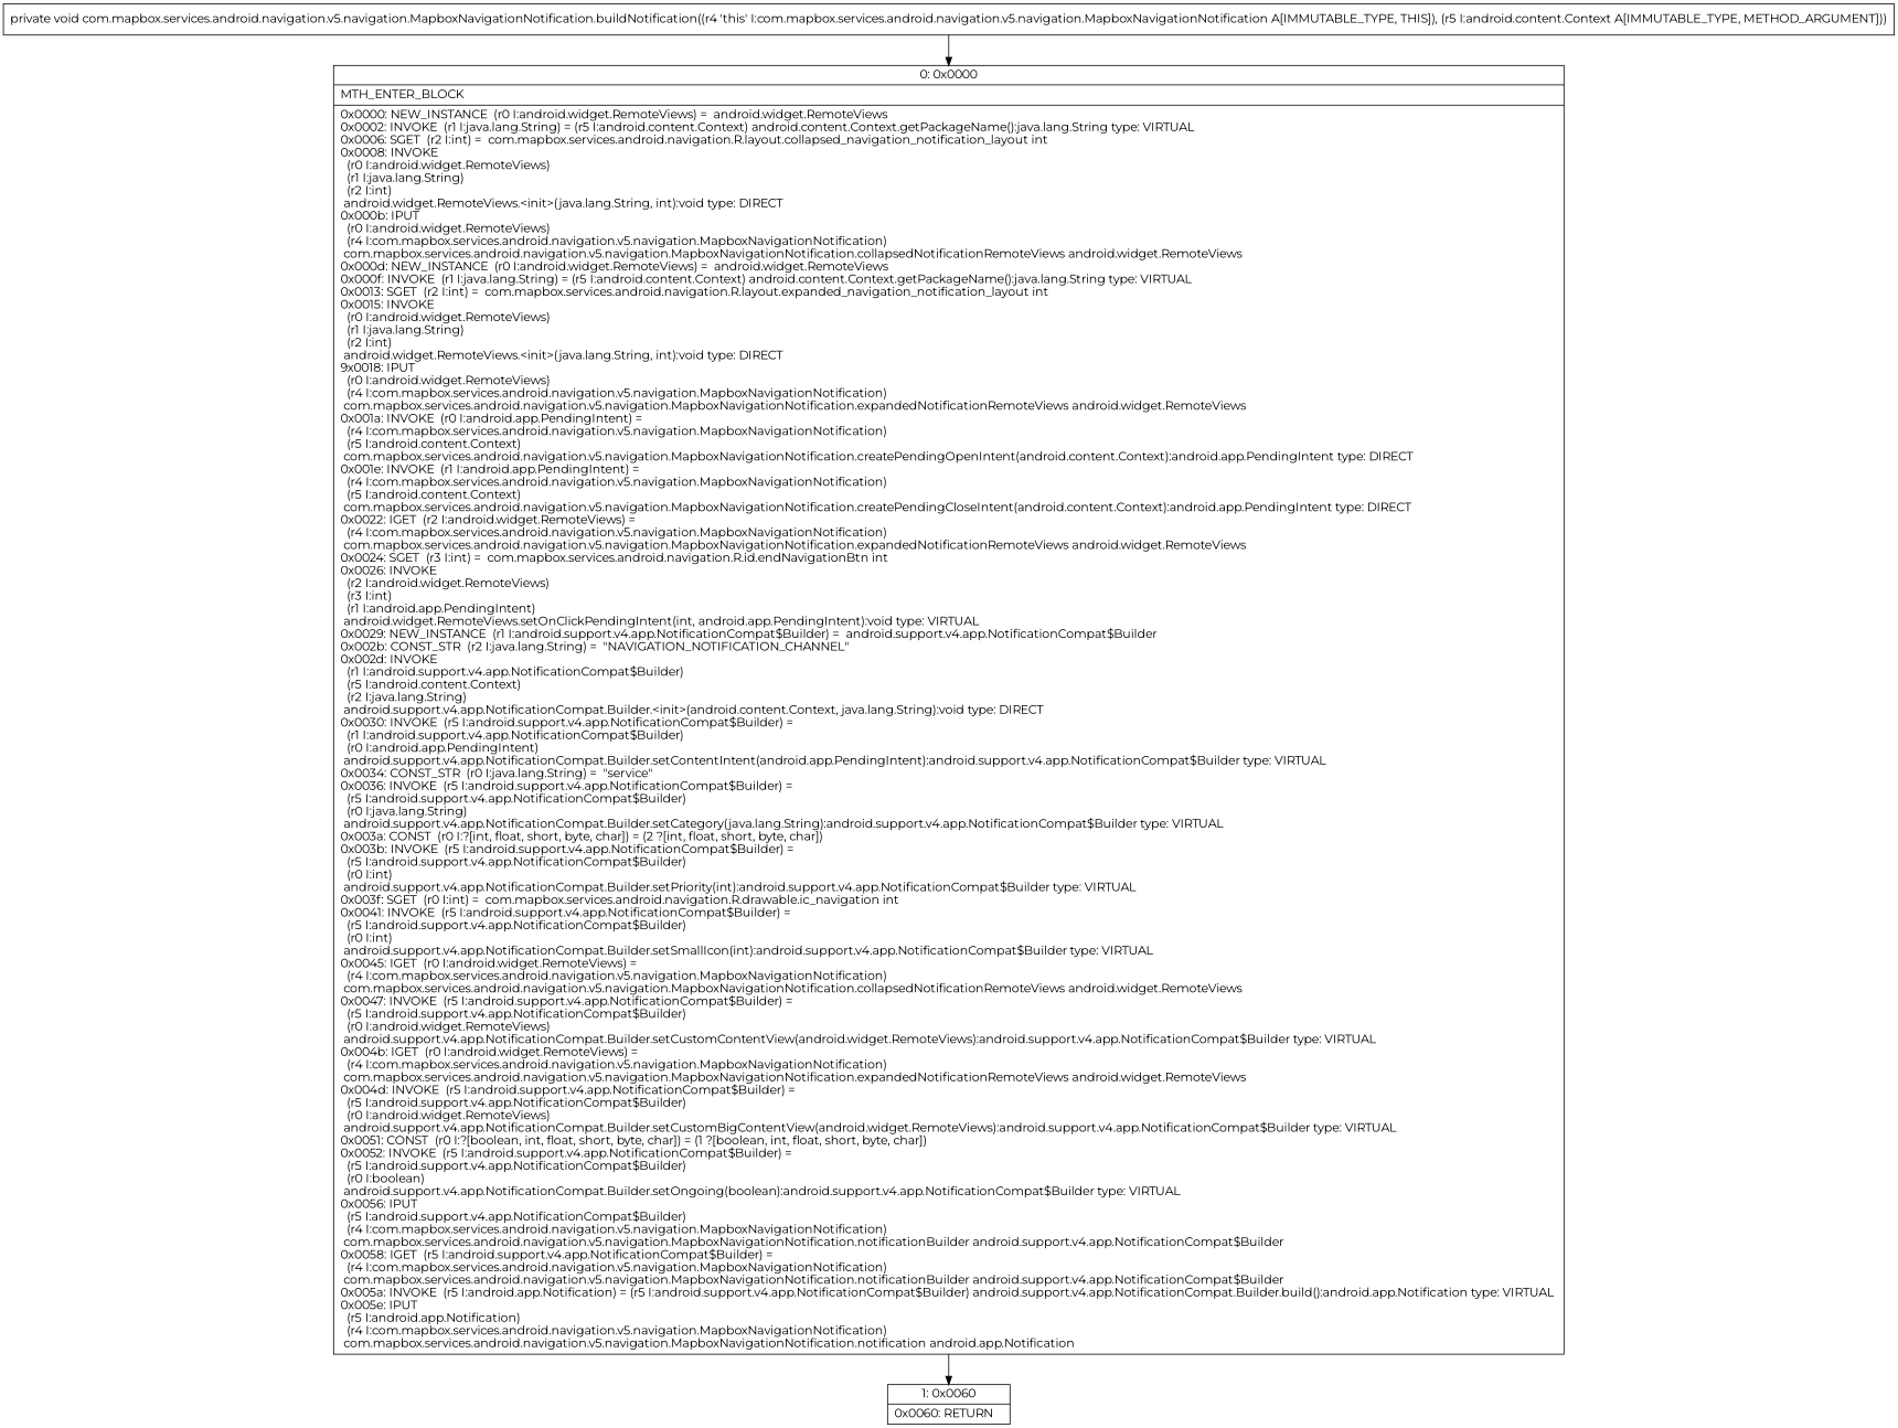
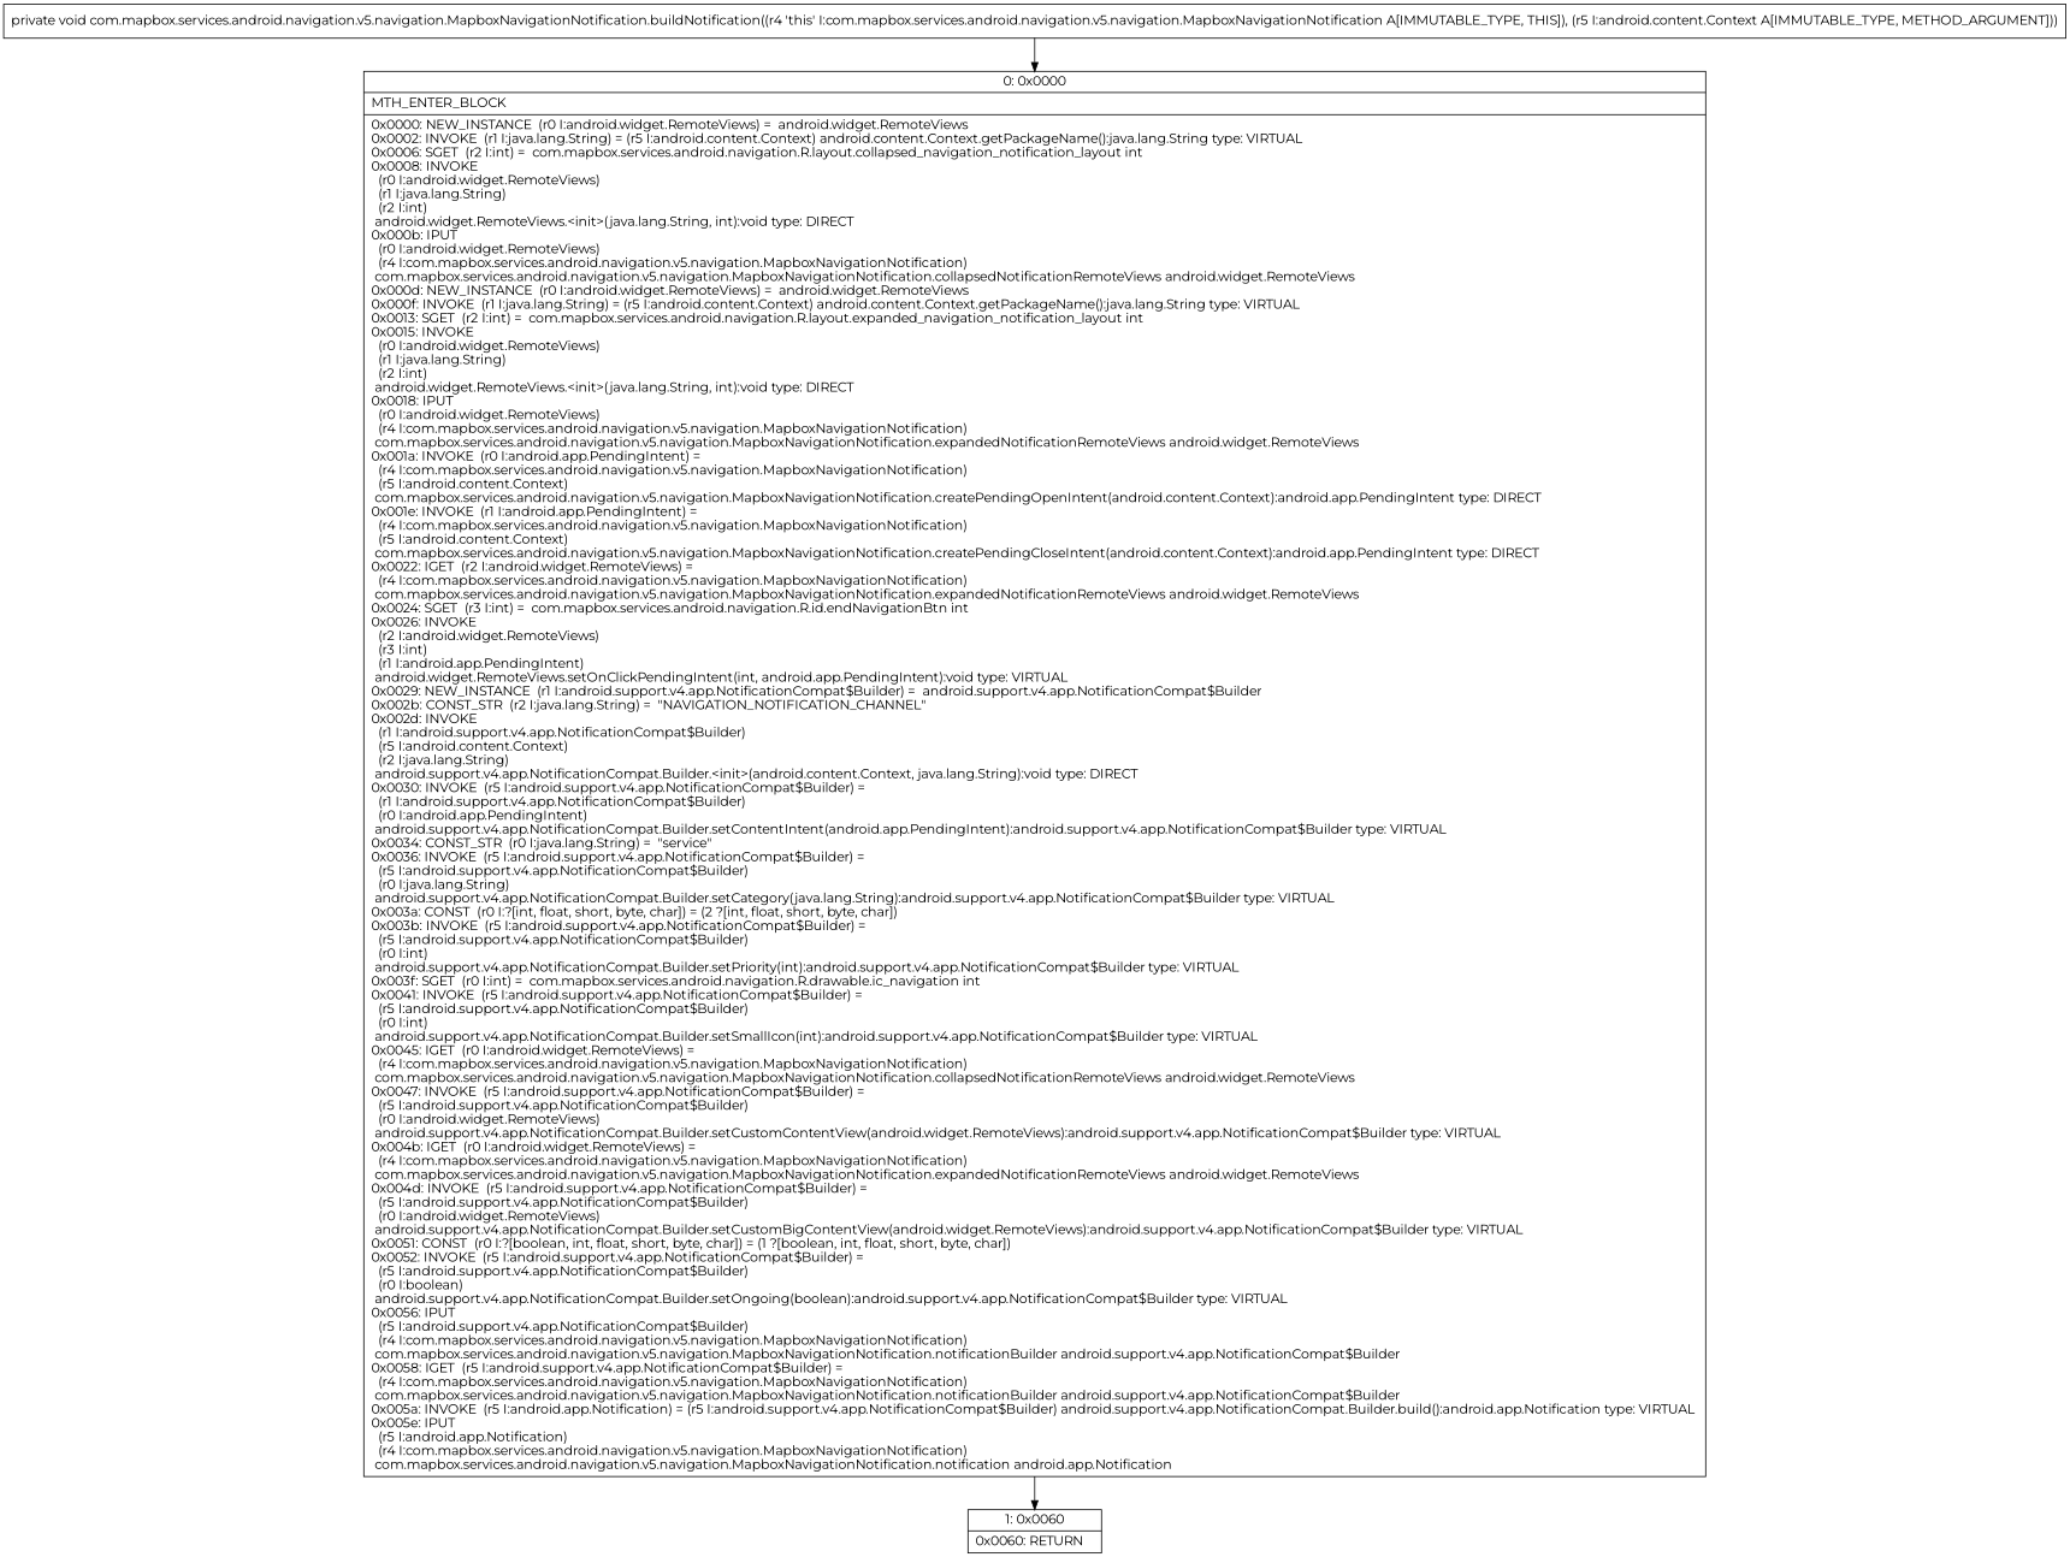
  digraph {
    fontname=Montserrat
    node [shape=record fontname=Montserrat]
    edge [fontname=Montserrat]
-   n1 [label="{0\:\ 0x0000|MTH_ENTER_BLOCK\l|0x0000: NEW_INSTANCE  (r0 I:android.widget.RemoteViews) =  android.widget.RemoteViews \l0x0002: INVOKE  (r1 I:java.lang.String) = (r5 I:android.content.Context) android.content.Context.getPackageName():java.lang.String type: VIRTUAL \l0x0006: SGET  (r2 I:int) =  com.mapbox.services.android.navigation.R.layout.collapsed_navigation_notification_layout int \l0x0008: INVOKE  \l  (r0 I:android.widget.RemoteViews)\l  (r1 I:java.lang.String)\l  (r2 I:int)\l android.widget.RemoteViews.\<init\>(java.lang.String, int):void type: DIRECT \l0x000b: IPUT  \l  (r0 I:android.widget.RemoteViews)\l  (r4 I:com.mapbox.services.android.navigation.v5.navigation.MapboxNavigationNotification)\l com.mapbox.services.android.navigation.v5.navigation.MapboxNavigationNotification.collapsedNotificationRemoteViews android.widget.RemoteViews \l0x000d: NEW_INSTANCE  (r0 I:android.widget.RemoteViews) =  android.widget.RemoteViews \l0x000f: INVOKE  (r1 I:java.lang.String) = (r5 I:android.content.Context) android.content.Context.getPackageName():java.lang.String type: VIRTUAL \l0x0013: SGET  (r2 I:int) =  com.mapbox.services.android.navigation.R.layout.expanded_navigation_notification_layout int \l0x0015: INVOKE  \l  (r0 I:android.widget.RemoteViews)\l  (r1 I:java.lang.String)\l  (r2 I:int)\l android.widget.RemoteViews.\<init\>(java.lang.String, int):void type: DIRECT \l9x0018: IPUT  \l  (r0 I:android.widget.RemoteViews)\l  (r4 I:com.mapbox.services.android.navigation.v5.navigation.MapboxNavigationNotification)\l com.mapbox.services.android.navigation.v5.navigation.MapboxNavigationNotification.expandedNotificationRemoteViews android.widget.RemoteViews \l0x001a: INVOKE  (r0 I:android.app.PendingIntent) = \l  (r4 I:com.mapbox.services.android.navigation.v5.navigation.MapboxNavigationNotification)\l  (r5 I:android.content.Context)\l com.mapbox.services.android.navigation.v5.navigation.MapboxNavigationNotification.createPendingOpenIntent(android.content.Context):android.app.PendingIntent type: DIRECT \l0x001e: INVOKE  (r1 I:android.app.PendingIntent) = \l  (r4 I:com.mapbox.services.android.navigation.v5.navigation.MapboxNavigationNotification)\l  (r5 I:android.content.Context)\l com.mapbox.services.android.navigation.v5.navigation.MapboxNavigationNotification.createPendingCloseIntent(android.content.Context):android.app.PendingIntent type: DIRECT \l0x0022: IGET  (r2 I:android.widget.RemoteViews) = \l  (r4 I:com.mapbox.services.android.navigation.v5.navigation.MapboxNavigationNotification)\l com.mapbox.services.android.navigation.v5.navigation.MapboxNavigationNotification.expandedNotificationRemoteViews android.widget.RemoteViews \l0x0024: SGET  (r3 I:int) =  com.mapbox.services.android.navigation.R.id.endNavigationBtn int \l0x0026: INVOKE  \l  (r2 I:android.widget.RemoteViews)\l  (r3 I:int)\l  (r1 I:android.app.PendingIntent)\l android.widget.RemoteViews.setOnClickPendingIntent(int, android.app.PendingIntent):void type: VIRTUAL \l0x0029: NEW_INSTANCE  (r1 I:android.support.v4.app.NotificationCompat$Builder) =  android.support.v4.app.NotificationCompat$Builder \l0x002b: CONST_STR  (r2 I:java.lang.String) =  \"NAVIGATION_NOTIFICATION_CHANNEL\" \l0x002d: INVOKE  \l  (r1 I:android.support.v4.app.NotificationCompat$Builder)\l  (r5 I:android.content.Context)\l  (r2 I:java.lang.String)\l android.support.v4.app.NotificationCompat.Builder.\<init\>(android.content.Context, java.lang.String):void type: DIRECT \l0x0030: INVOKE  (r5 I:android.support.v4.app.NotificationCompat$Builder) = \l  (r1 I:android.support.v4.app.NotificationCompat$Builder)\l  (r0 I:android.app.PendingIntent)\l android.support.v4.app.NotificationCompat.Builder.setContentIntent(android.app.PendingIntent):android.support.v4.app.NotificationCompat$Builder type: VIRTUAL \l0x0034: CONST_STR  (r0 I:java.lang.String) =  \"service\" \l0x0036: INVOKE  (r5 I:android.support.v4.app.NotificationCompat$Builder) = \l  (r5 I:android.support.v4.app.NotificationCompat$Builder)\l  (r0 I:java.lang.String)\l android.support.v4.app.NotificationCompat.Builder.setCategory(java.lang.String):android.support.v4.app.NotificationCompat$Builder type: VIRTUAL \l0x003a: CONST  (r0 I:?[int, float, short, byte, char]) = (2 ?[int, float, short, byte, char]) \l0x003b: INVOKE  (r5 I:android.support.v4.app.NotificationCompat$Builder) = \l  (r5 I:android.support.v4.app.NotificationCompat$Builder)\l  (r0 I:int)\l android.support.v4.app.NotificationCompat.Builder.setPriority(int):android.support.v4.app.NotificationCompat$Builder type: VIRTUAL \l0x003f: SGET  (r0 I:int) =  com.mapbox.services.android.navigation.R.drawable.ic_navigation int \l0x0041: INVOKE  (r5 I:android.support.v4.app.NotificationCompat$Builder) = \l  (r5 I:android.support.v4.app.NotificationCompat$Builder)\l  (r0 I:int)\l android.support.v4.app.NotificationCompat.Builder.setSmallIcon(int):android.support.v4.app.NotificationCompat$Builder type: VIRTUAL \l0x0045: IGET  (r0 I:android.widget.RemoteViews) = \l  (r4 I:com.mapbox.services.android.navigation.v5.navigation.MapboxNavigationNotification)\l com.mapbox.services.android.navigation.v5.navigation.MapboxNavigationNotification.collapsedNotificationRemoteViews android.widget.RemoteViews \l0x0047: INVOKE  (r5 I:android.support.v4.app.NotificationCompat$Builder) = \l  (r5 I:android.support.v4.app.NotificationCompat$Builder)\l  (r0 I:android.widget.RemoteViews)\l android.support.v4.app.NotificationCompat.Builder.setCustomContentView(android.widget.RemoteViews):android.support.v4.app.NotificationCompat$Builder type: VIRTUAL \l0x004b: IGET  (r0 I:android.widget.RemoteViews) = \l  (r4 I:com.mapbox.services.android.navigation.v5.navigation.MapboxNavigationNotification)\l com.mapbox.services.android.navigation.v5.navigation.MapboxNavigationNotification.expandedNotificationRemoteViews android.widget.RemoteViews \l0x004d: INVOKE  (r5 I:android.support.v4.app.NotificationCompat$Builder) = \l  (r5 I:android.support.v4.app.NotificationCompat$Builder)\l  (r0 I:android.widget.RemoteViews)\l android.support.v4.app.NotificationCompat.Builder.setCustomBigContentView(android.widget.RemoteViews):android.support.v4.app.NotificationCompat$Builder type: VIRTUAL \l0x0051: CONST  (r0 I:?[boolean, int, float, short, byte, char]) = (1 ?[boolean, int, float, short, byte, char]) \l0x0052: INVOKE  (r5 I:android.support.v4.app.NotificationCompat$Builder) = \l  (r5 I:android.support.v4.app.NotificationCompat$Builder)\l  (r0 I:boolean)\l android.support.v4.app.NotificationCompat.Builder.setOngoing(boolean):android.support.v4.app.NotificationCompat$Builder type: VIRTUAL \l0x0056: IPUT  \l  (r5 I:android.support.v4.app.NotificationCompat$Builder)\l  (r4 I:com.mapbox.services.android.navigation.v5.navigation.MapboxNavigationNotification)\l com.mapbox.services.android.navigation.v5.navigation.MapboxNavigationNotification.notificationBuilder android.support.v4.app.NotificationCompat$Builder \l0x0058: IGET  (r5 I:android.support.v4.app.NotificationCompat$Builder) = \l  (r4 I:com.mapbox.services.android.navigation.v5.navigation.MapboxNavigationNotification)\l com.mapbox.services.android.navigation.v5.navigation.MapboxNavigationNotification.notificationBuilder android.support.v4.app.NotificationCompat$Builder \l0x005a: INVOKE  (r5 I:android.app.Notification) = (r5 I:android.support.v4.app.NotificationCompat$Builder) android.support.v4.app.NotificationCompat.Builder.build():android.app.Notification type: VIRTUAL \l0x005e: IPUT  \l  (r5 I:android.app.Notification)\l  (r4 I:com.mapbox.services.android.navigation.v5.navigation.MapboxNavigationNotification)\l com.mapbox.services.android.navigation.v5.navigation.MapboxNavigationNotification.notification android.app.Notification \l}"]
+   n1 [label="{0\:\ 0x0000|MTH_ENTER_BLOCK\l|0x0000: NEW_INSTANCE  (r0 I:android.widget.RemoteViews) =  android.widget.RemoteViews \l0x0002: INVOKE  (r1 I:java.lang.String) = (r5 I:android.content.Context) android.content.Context.getPackageName():java.lang.String type: VIRTUAL \l0x0006: SGET  (r2 I:int) =  com.mapbox.services.android.navigation.R.layout.collapsed_navigation_notification_layout int \l0x0008: INVOKE  \l  (r0 I:android.widget.RemoteViews)\l  (r1 I:java.lang.String)\l  (r2 I:int)\l android.widget.RemoteViews.\<init\>(java.lang.String, int):void type: DIRECT \l0x000b: IPUT  \l  (r0 I:android.widget.RemoteViews)\l  (r4 I:com.mapbox.services.android.navigation.v5.navigation.MapboxNavigationNotification)\l com.mapbox.services.android.navigation.v5.navigation.MapboxNavigationNotification.collapsedNotificationRemoteViews android.widget.RemoteViews \l0x000d: NEW_INSTANCE  (r0 I:android.widget.RemoteViews) =  android.widget.RemoteViews \l0x000f: INVOKE  (r1 I:java.lang.String) = (r5 I:android.content.Context) android.content.Context.getPackageName():java.lang.String type: VIRTUAL \l0x0013: SGET  (r2 I:int) =  com.mapbox.services.android.navigation.R.layout.expanded_navigation_notification_layout int \l0x0015: INVOKE  \l  (r0 I:android.widget.RemoteViews)\l  (r1 I:java.lang.String)\l  (r2 I:int)\l android.widget.RemoteViews.\<init\>(java.lang.String, int):void type: DIRECT \l0x0018: IPUT  \l  (r0 I:android.widget.RemoteViews)\l  (r4 I:com.mapbox.services.android.navigation.v5.navigation.MapboxNavigationNotification)\l com.mapbox.services.android.navigation.v5.navigation.MapboxNavigationNotification.expandedNotificationRemoteViews android.widget.RemoteViews \l0x001a: INVOKE  (r0 I:android.app.PendingIntent) = \l  (r4 I:com.mapbox.services.android.navigation.v5.navigation.MapboxNavigationNotification)\l  (r5 I:android.content.Context)\l com.mapbox.services.android.navigation.v5.navigation.MapboxNavigationNotification.createPendingOpenIntent(android.content.Context):android.app.PendingIntent type: DIRECT \l0x001e: INVOKE  (r1 I:android.app.PendingIntent) = \l  (r4 I:com.mapbox.services.android.navigation.v5.navigation.MapboxNavigationNotification)\l  (r5 I:android.content.Context)\l com.mapbox.services.android.navigation.v5.navigation.MapboxNavigationNotification.createPendingCloseIntent(android.content.Context):android.app.PendingIntent type: DIRECT \l0x0022: IGET  (r2 I:android.widget.RemoteViews) = \l  (r4 I:com.mapbox.services.android.navigation.v5.navigation.MapboxNavigationNotification)\l com.mapbox.services.android.navigation.v5.navigation.MapboxNavigationNotification.expandedNotificationRemoteViews android.widget.RemoteViews \l0x0024: SGET  (r3 I:int) =  com.mapbox.services.android.navigation.R.id.endNavigationBtn int \l0x0026: INVOKE  \l  (r2 I:android.widget.RemoteViews)\l  (r3 I:int)\l  (r1 I:android.app.PendingIntent)\l android.widget.RemoteViews.setOnClickPendingIntent(int, android.app.PendingIntent):void type: VIRTUAL \l0x0029: NEW_INSTANCE  (r1 I:android.support.v4.app.NotificationCompat$Builder) =  android.support.v4.app.NotificationCompat$Builder \l0x002b: CONST_STR  (r2 I:java.lang.String) =  \"NAVIGATION_NOTIFICATION_CHANNEL\" \l0x002d: INVOKE  \l  (r1 I:android.support.v4.app.NotificationCompat$Builder)\l  (r5 I:android.content.Context)\l  (r2 I:java.lang.String)\l android.support.v4.app.NotificationCompat.Builder.\<init\>(android.content.Context, java.lang.String):void type: DIRECT \l0x0030: INVOKE  (r5 I:android.support.v4.app.NotificationCompat$Builder) = \l  (r1 I:android.support.v4.app.NotificationCompat$Builder)\l  (r0 I:android.app.PendingIntent)\l android.support.v4.app.NotificationCompat.Builder.setContentIntent(android.app.PendingIntent):android.support.v4.app.NotificationCompat$Builder type: VIRTUAL \l0x0034: CONST_STR  (r0 I:java.lang.String) =  \"service\" \l0x0036: INVOKE  (r5 I:android.support.v4.app.NotificationCompat$Builder) = \l  (r5 I:android.support.v4.app.NotificationCompat$Builder)\l  (r0 I:java.lang.String)\l android.support.v4.app.NotificationCompat.Builder.setCategory(java.lang.String):android.support.v4.app.NotificationCompat$Builder type: VIRTUAL \l0x003a: CONST  (r0 I:?[int, float, short, byte, char]) = (2 ?[int, float, short, byte, char]) \l0x003b: INVOKE  (r5 I:android.support.v4.app.NotificationCompat$Builder) = \l  (r5 I:android.support.v4.app.NotificationCompat$Builder)\l  (r0 I:int)\l android.support.v4.app.NotificationCompat.Builder.setPriority(int):android.support.v4.app.NotificationCompat$Builder type: VIRTUAL \l0x003f: SGET  (r0 I:int) =  com.mapbox.services.android.navigation.R.drawable.ic_navigation int \l0x0041: INVOKE  (r5 I:android.support.v4.app.NotificationCompat$Builder) = \l  (r5 I:android.support.v4.app.NotificationCompat$Builder)\l  (r0 I:int)\l android.support.v4.app.NotificationCompat.Builder.setSmallIcon(int):android.support.v4.app.NotificationCompat$Builder type: VIRTUAL \l0x0045: IGET  (r0 I:android.widget.RemoteViews) = \l  (r4 I:com.mapbox.services.android.navigation.v5.navigation.MapboxNavigationNotification)\l com.mapbox.services.android.navigation.v5.navigation.MapboxNavigationNotification.collapsedNotificationRemoteViews android.widget.RemoteViews \l0x0047: INVOKE  (r5 I:android.support.v4.app.NotificationCompat$Builder) = \l  (r5 I:android.support.v4.app.NotificationCompat$Builder)\l  (r0 I:android.widget.RemoteViews)\l android.support.v4.app.NotificationCompat.Builder.setCustomContentView(android.widget.RemoteViews):android.support.v4.app.NotificationCompat$Builder type: VIRTUAL \l0x004b: IGET  (r0 I:android.widget.RemoteViews) = \l  (r4 I:com.mapbox.services.android.navigation.v5.navigation.MapboxNavigationNotification)\l com.mapbox.services.android.navigation.v5.navigation.MapboxNavigationNotification.expandedNotificationRemoteViews android.widget.RemoteViews \l0x004d: INVOKE  (r5 I:android.support.v4.app.NotificationCompat$Builder) = \l  (r5 I:android.support.v4.app.NotificationCompat$Builder)\l  (r0 I:android.widget.RemoteViews)\l android.support.v4.app.NotificationCompat.Builder.setCustomBigContentView(android.widget.RemoteViews):android.support.v4.app.NotificationCompat$Builder type: VIRTUAL \l0x0051: CONST  (r0 I:?[boolean, int, float, short, byte, char]) = (1 ?[boolean, int, float, short, byte, char]) \l0x0052: INVOKE  (r5 I:android.support.v4.app.NotificationCompat$Builder) = \l  (r5 I:android.support.v4.app.NotificationCompat$Builder)\l  (r0 I:boolean)\l android.support.v4.app.NotificationCompat.Builder.setOngoing(boolean):android.support.v4.app.NotificationCompat$Builder type: VIRTUAL \l0x0056: IPUT  \l  (r5 I:android.support.v4.app.NotificationCompat$Builder)\l  (r4 I:com.mapbox.services.android.navigation.v5.navigation.MapboxNavigationNotification)\l com.mapbox.services.android.navigation.v5.navigation.MapboxNavigationNotification.notificationBuilder android.support.v4.app.NotificationCompat$Builder \l0x0058: IGET  (r5 I:android.support.v4.app.NotificationCompat$Builder) = \l  (r4 I:com.mapbox.services.android.navigation.v5.navigation.MapboxNavigationNotification)\l com.mapbox.services.android.navigation.v5.navigation.MapboxNavigationNotification.notificationBuilder android.support.v4.app.NotificationCompat$Builder \l0x005a: INVOKE  (r5 I:android.app.Notification) = (r5 I:android.support.v4.app.NotificationCompat$Builder) android.support.v4.app.NotificationCompat.Builder.build():android.app.Notification type: VIRTUAL \l0x005e: IPUT  \l  (r5 I:android.app.Notification)\l  (r4 I:com.mapbox.services.android.navigation.v5.navigation.MapboxNavigationNotification)\l com.mapbox.services.android.navigation.v5.navigation.MapboxNavigationNotification.notification android.app.Notification \l}"]
    n2 [label="{1\:\ 0x0060|0x0060: RETURN   \l}"]
    n3 [label="{private void com.mapbox.services.android.navigation.v5.navigation.MapboxNavigationNotification.buildNotification((r4 'this' I:com.mapbox.services.android.navigation.v5.navigation.MapboxNavigationNotification A[IMMUTABLE_TYPE, THIS]), (r5 I:android.content.Context A[IMMUTABLE_TYPE, METHOD_ARGUMENT])) }"]
    n1 -> n2
    n3 -> n1
  }
